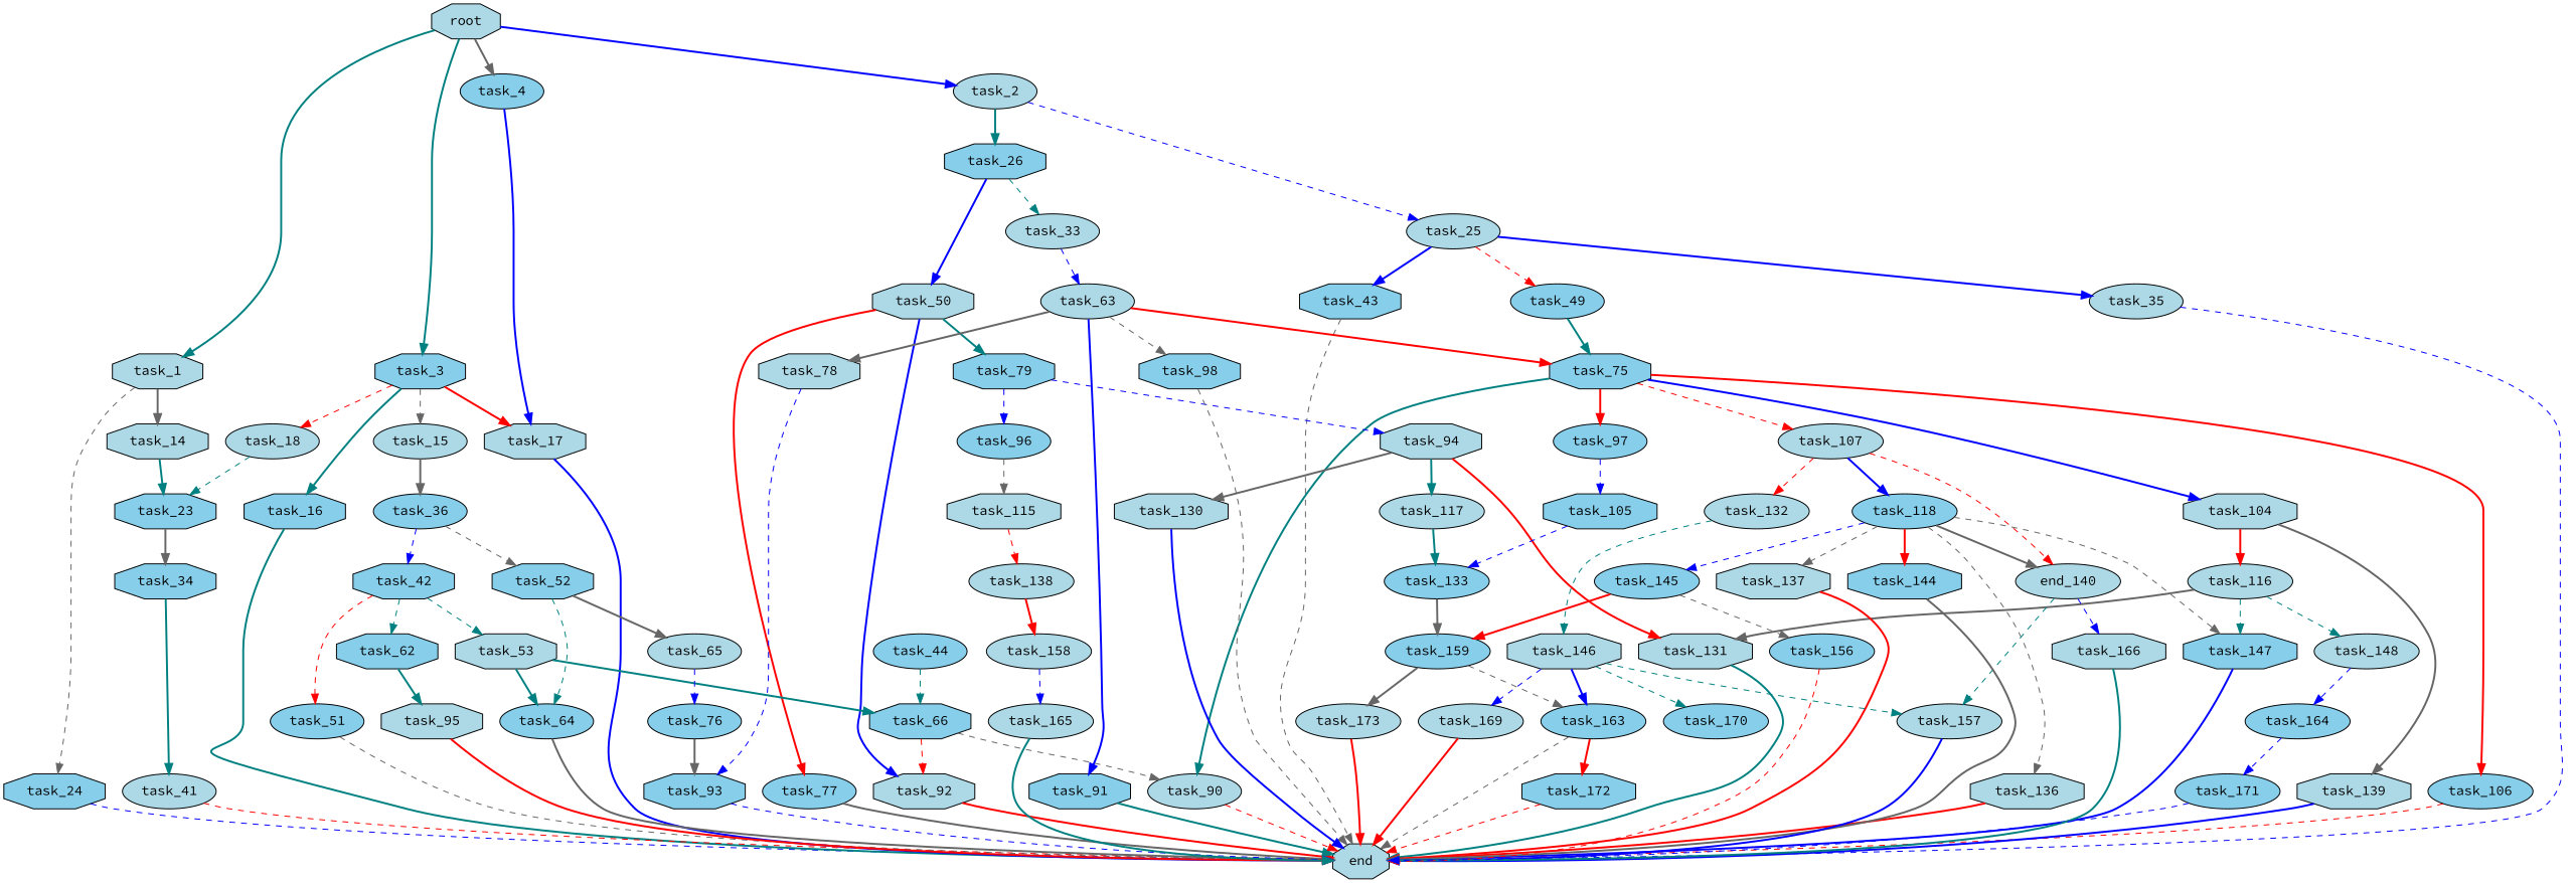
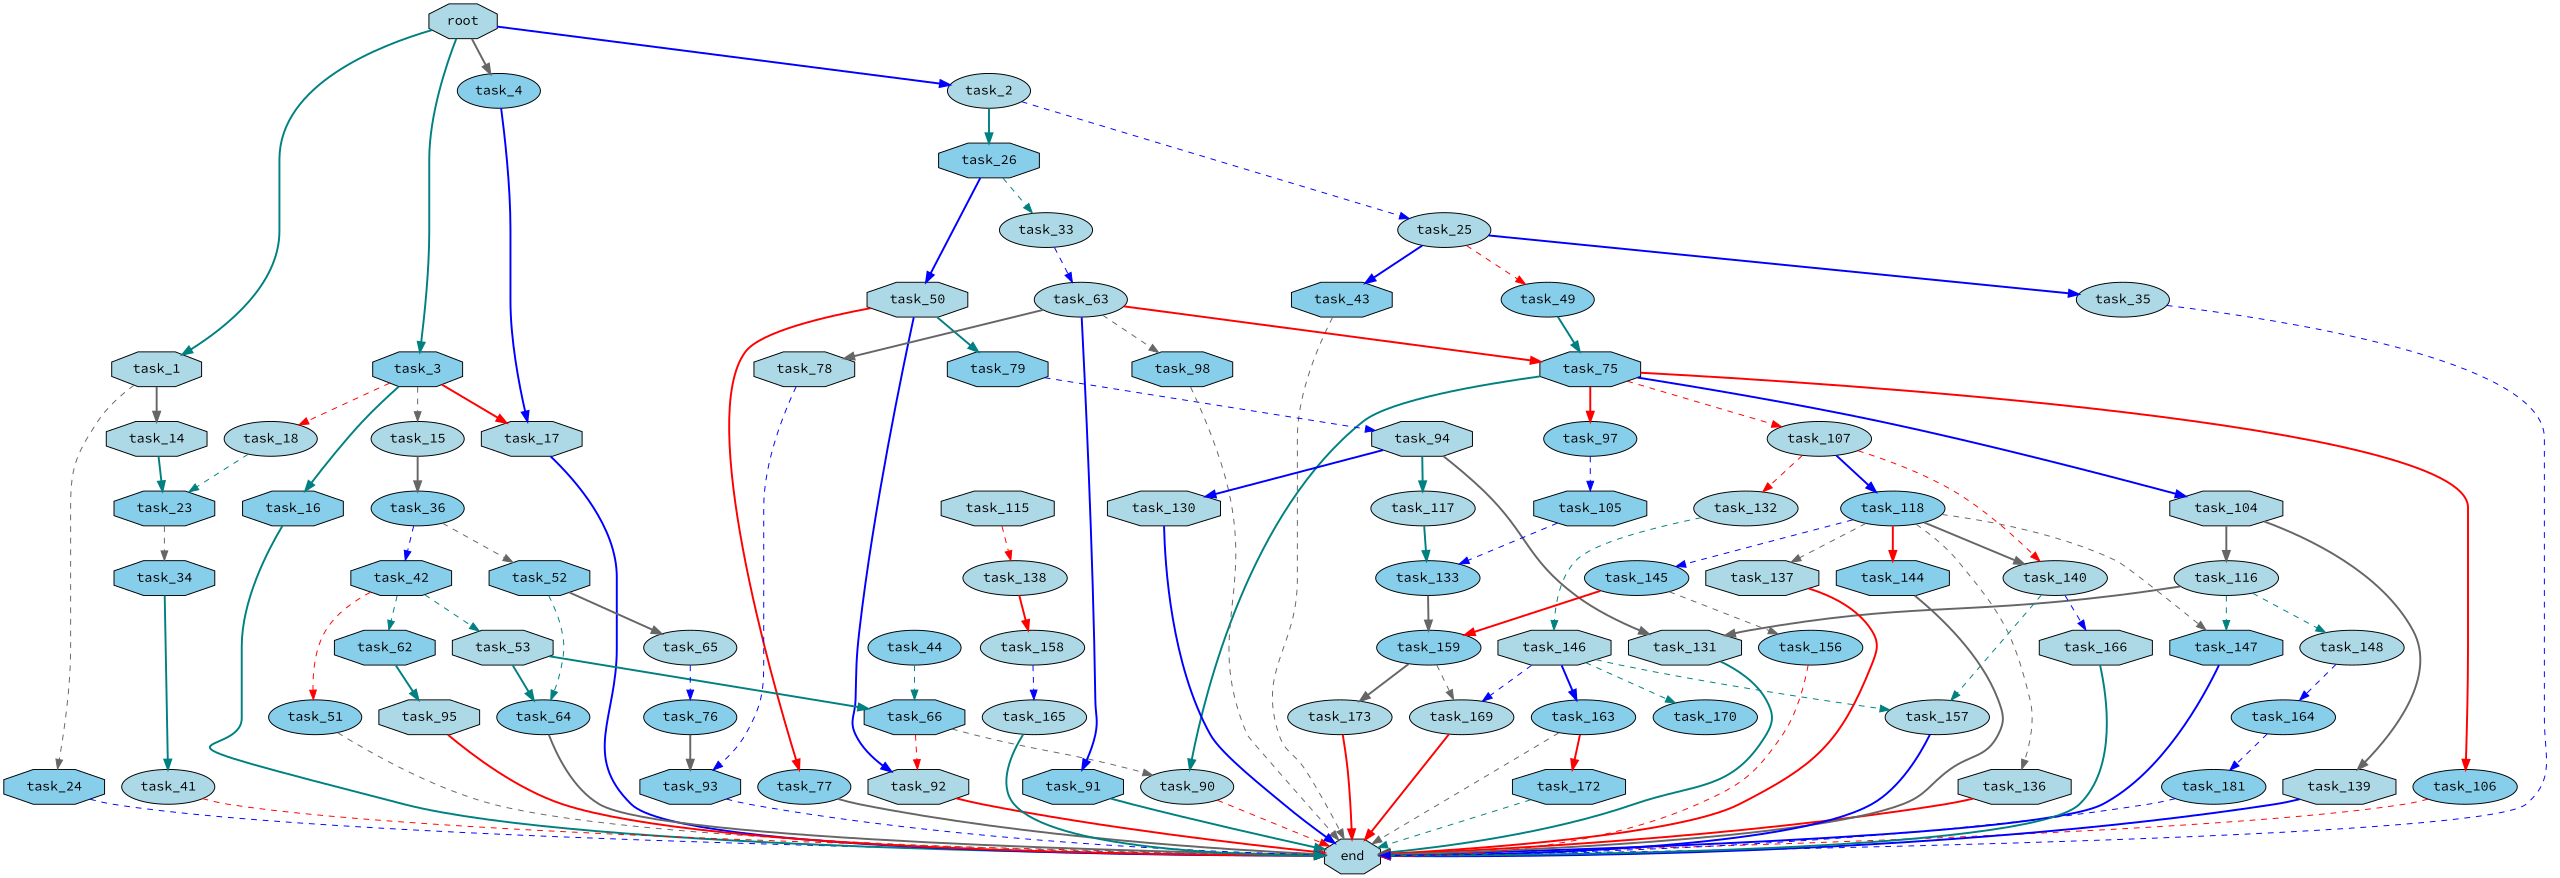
  digraph {
    fontname="Source Code Pro"
    node [fillcolor=lightblue fontname="Source Code Pro" shape=ellipse style=filled]
    edge [color=blue fontname="Source Code Pro" style=bold]
    root [shape=octagon]
    task_1 [shape=octagon]
    task_2
    task_3 [fillcolor=skyblue shape=octagon]
    task_4 [fillcolor=skyblue]
    task_14 [shape=octagon]
    task_24 [fillcolor=skyblue shape=octagon]
    task_25
    task_26 [fillcolor=skyblue shape=octagon]
    task_15
    task_16 [fillcolor=skyblue shape=octagon]
    task_17 [shape=octagon]
    task_18
    task_23 [fillcolor=skyblue shape=octagon]
    end [shape=octagon]
    task_35
    task_43 [fillcolor=skyblue shape=octagon]
    task_49 [fillcolor=skyblue]
    task_33
    task_50 [shape=octagon]
    task_36 [fillcolor=skyblue]
    task_34 [fillcolor=skyblue shape=octagon]
    task_42 [fillcolor=skyblue shape=octagon]
    task_52 [fillcolor=skyblue shape=octagon]
    task_44 [fillcolor=skyblue]
    task_66 [fillcolor=skyblue shape=octagon]
    task_41
    task_75 [fillcolor=skyblue shape=octagon]
    task_63
    task_77 [fillcolor=skyblue]
    task_79 [fillcolor=skyblue shape=octagon]
    task_92 [shape=octagon]
    task_78 [shape=octagon]
    task_91 [fillcolor=skyblue shape=octagon]
    task_98 [fillcolor=skyblue shape=octagon]
    task_51 [fillcolor=skyblue]
    task_53 [shape=octagon]
    task_62 [fillcolor=skyblue shape=octagon]
    task_64 [fillcolor=skyblue]
    task_65
    task_95 [shape=octagon]
    task_90
    task_97 [fillcolor=skyblue]
    task_104 [shape=octagon]
    task_106 [fillcolor=skyblue]
    task_107
    task_94 [shape=octagon]
-   task_96 [fillcolor=skyblue]
    task_76 [fillcolor=skyblue]
    task_93 [fillcolor=skyblue shape=octagon]
    task_105 [fillcolor=skyblue shape=octagon]
    task_116
    task_139 [shape=octagon]
    task_118 [fillcolor=skyblue]
    task_132
-   task_140 [label=end_140]
+   task_140
    task_117
    task_130 [shape=octagon]
    task_131 [shape=octagon]
    task_115 [shape=octagon]
    task_133 [fillcolor=skyblue]
    task_138
    task_147 [fillcolor=skyblue shape=octagon]
    task_148
    task_159 [fillcolor=skyblue]
    task_136 [shape=octagon]
    task_137 [shape=octagon]
    task_144 [fillcolor=skyblue shape=octagon]
    task_145 [fillcolor=skyblue]
    task_146 [shape=octagon]
    task_157
    task_166 [shape=octagon]
    task_158
    task_164 [fillcolor=skyblue]
    task_156 [fillcolor=skyblue]
    task_163 [fillcolor=skyblue]
    task_169
    task_170 [fillcolor=skyblue]
    task_173
    task_165
    task_172 [fillcolor=skyblue shape=octagon]
-   task_171 [fillcolor=skyblue]
+   task_171 [fillcolor=skyblue label=task_181]
    root -> task_1 [color=teal]
    root -> task_2
    root -> task_3 [color=teal]
    root -> task_4 [color=gray40]
    task_1 -> task_14 [color=gray40]
    task_1 -> task_24 [color=gray40 style=dashed]
    task_2 -> task_25 [style=dashed]
    task_2 -> task_26 [color=teal]
    task_3 -> task_15 [color=gray40 style=dashed]
    task_3 -> task_16 [color=teal]
    task_3 -> task_17 [color=red]
    task_3 -> task_18 [color=red style=dashed]
    task_4 -> task_17
    task_14 -> task_23 [color=teal]
    task_24 -> end [style=dashed]
    task_25 -> task_35
    task_25 -> task_43
    task_25 -> task_49 [color=red style=dashed]
    task_26 -> task_33 [color=teal style=dashed]
    task_26 -> task_50
    task_15 -> task_36 [color=gray40]
    task_16 -> end [color=teal]
    task_17 -> end
    task_18 -> task_23 [color=teal style=dashed]
-   task_23 -> task_34 [color=gray40]
+   task_23 -> task_34 [color=gray40 style=dashed]
    task_35 -> end [style=dashed]
    task_43 -> end [color=gray40 style=dashed]
    task_49 -> task_75 [color=teal]
    task_33 -> task_63 [style=dashed]
    task_50 -> task_77 [color=red]
    task_50 -> task_79 [color=teal]
    task_50 -> task_92
    task_36 -> task_42 [style=dashed]
    task_36 -> task_52 [color=gray40 style=dashed]
    task_34 -> task_41 [color=teal]
    task_42 -> task_51 [color=red style=dashed]
    task_42 -> task_53 [color=teal style=dashed]
    task_42 -> task_62 [color=teal style=dashed]
    task_52 -> task_64 [color=teal style=dashed]
    task_52 -> task_65 [color=gray40]
    task_44 -> task_66 [color=teal style=dashed]
    task_66 -> task_92 [color=red style=dashed]
    task_66 -> task_90 [color=gray40 style=dashed]
    task_41 -> end [color=red style=dashed]
    task_75 -> task_90 [color=teal]
    task_75 -> task_97 [color=red]
    task_75 -> task_104
    task_75 -> task_106 [color=red]
    task_75 -> task_107 [color=red style=dashed]
    task_63 -> task_75 [color=red]
    task_63 -> task_78 [color=gray40]
    task_63 -> task_91
    task_63 -> task_98 [color=gray40 style=dashed]
    task_77 -> end [color=gray40]
    task_79 -> task_94 [style=dashed]
-   task_79 -> task_96 [style=dashed]
    task_92 -> end [color=red]
    task_78 -> task_93 [style=dashed]
    task_91 -> end [color=teal]
    task_98 -> end [color=gray40 style=dashed]
    task_51 -> end [color=gray40 style=dashed]
    task_53 -> task_66 [color=teal]
    task_53 -> task_64 [color=teal]
    task_62 -> task_95 [color=teal]
    task_64 -> end [color=gray40]
    task_65 -> task_76 [style=dashed]
    task_95 -> end [color=red]
    task_90 -> end [color=red style=dashed]
    task_97 -> task_105 [style=dashed]
-   task_104 -> task_116 [color=red]
+   task_104 -> task_116 [color=gray40]
    task_104 -> task_139 [color=gray40]
    task_106 -> end [color=red style=dashed]
    task_107 -> task_118
    task_107 -> task_132 [color=red style=dashed]
    task_107 -> task_140 [color=red style=dashed]
    task_94 -> task_117 [color=teal]
-   task_94 -> task_130 [color=gray40]
-   task_94 -> task_131 [color=red]
-   task_96 -> task_115 [color=gray40 style=dashed]
+   task_94 -> task_130
+   task_94 -> task_131 [color=gray40]
    task_76 -> task_93 [color=gray40]
    task_93 -> end [style=dashed]
    task_105 -> task_133 [style=dashed]
    task_116 -> task_131 [color=gray40]
    task_116 -> task_147 [color=teal style=dashed]
    task_116 -> task_148 [color=teal style=dashed]
    task_139 -> end
    task_118 -> task_140 [color=gray40]
    task_118 -> task_147 [color=gray40 style=dashed]
    task_118 -> task_136 [color=gray40 style=dashed]
    task_118 -> task_137 [color=gray40 style=dashed]
    task_118 -> task_144 [color=red]
    task_118 -> task_145 [style=dashed]
    task_132 -> task_146 [color=teal style=dashed]
    task_140 -> task_157 [color=teal style=dashed]
    task_140 -> task_166 [style=dashed]
    task_117 -> task_133 [color=teal]
    task_130 -> end
    task_131 -> end [color=teal]
    task_115 -> task_138 [color=red style=dashed]
    task_133 -> task_159 [color=gray40]
    task_138 -> task_158 [color=red]
    task_147 -> end
    task_148 -> task_164 [style=dashed]
-   task_159 -> task_163 [color=gray40 style=dashed]
+   task_159 -> task_169 [color=gray40 style=dashed]
    task_159 -> task_173 [color=gray40]
    task_136 -> end [color=red]
    task_137 -> end [color=red]
    task_144 -> end [color=gray40]
    task_145 -> task_159 [color=red]
    task_145 -> task_156 [color=gray40 style=dashed]
    task_146 -> task_157 [color=teal style=dashed]
    task_146 -> task_163
    task_146 -> task_169 [style=dashed]
    task_146 -> task_170 [color=teal style=dashed]
    task_157 -> end
    task_166 -> end [color=teal]
    task_158 -> task_165 [style=dashed]
    task_164 -> task_171 [style=dashed]
    task_156 -> end [color=red style=dashed]
    task_163 -> end [color=gray40 style=dashed]
    task_163 -> task_172 [color=red]
    task_169 -> end [color=red]
    task_173 -> end [color=red]
    task_165 -> end [color=teal]
-   task_172 -> end [color=red style=dashed]
+   task_172 -> end [color=teal style=dashed]
    task_171 -> end [style=dashed]
  }
